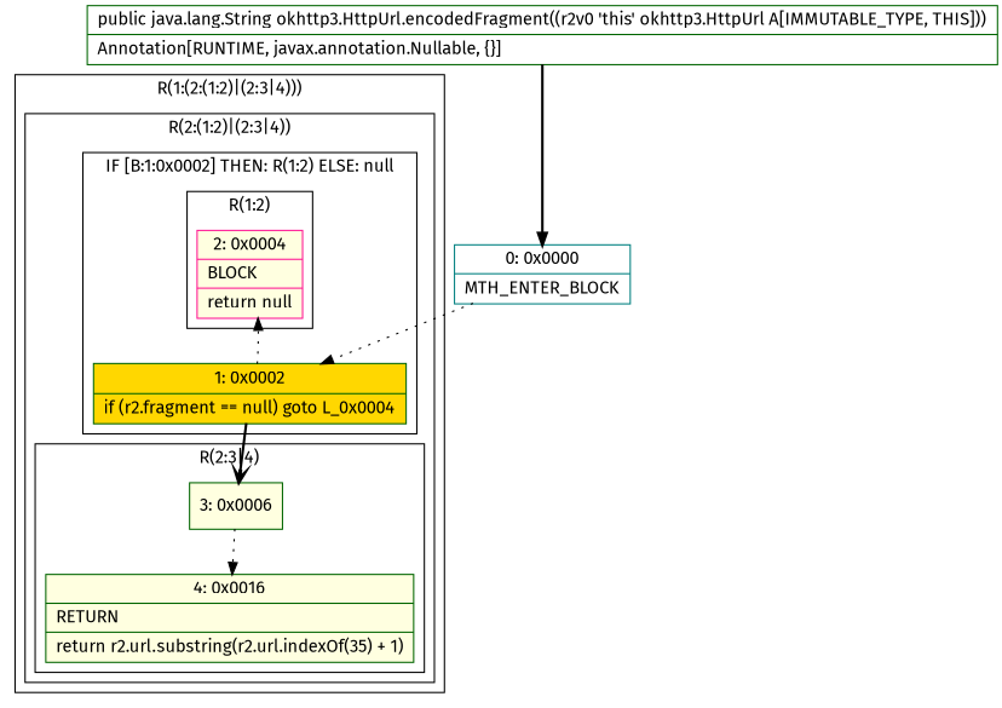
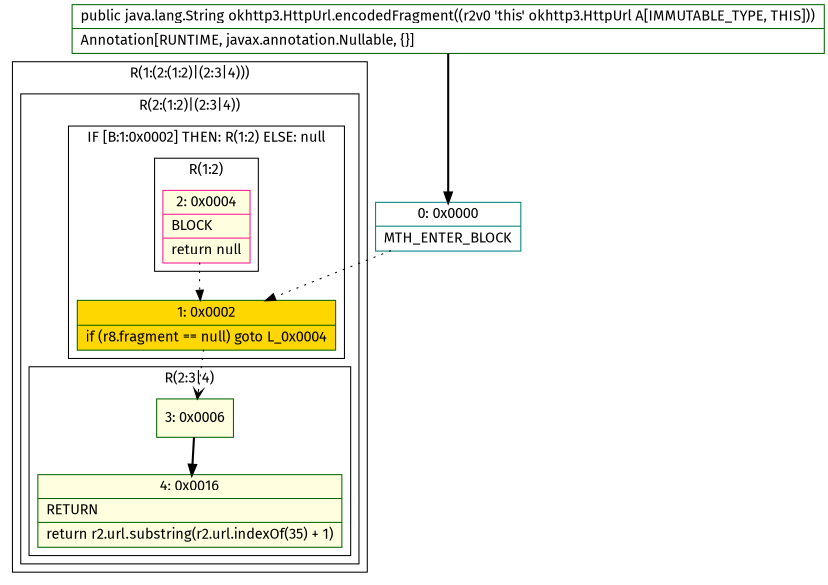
  digraph {
    fontname="Fira Sans"
    node [color=darkgreen fillcolor=lightyellow fontname="Fira Sans" shape=record style=filled]
    edge [arrowhead=normal fontname="Fira Sans" style=dotted]
    n1 [color=deeppink label="{2\:\ 0x0004|BLOCK\l|return null\l}"]
-   n2 [fillcolor=gold label="{1\:\ 0x0002|if (r2.fragment == null) goto L_0x0004\l}"]
+   n2 [fillcolor=gold label="{1\:\ 0x0002|if (r8.fragment == null) goto L_0x0004\l}"]
    n3 [label="{3\:\ 0x0006}"]
    n4 [label="{4\:\ 0x0016|RETURN\l|return r2.url.substring(r2.url.indexOf(35) + 1)\l}"]
    n5 [color=teal fillcolor=white label="{0\:\ 0x0000|MTH_ENTER_BLOCK\l}"]
    n6 [fillcolor=white label="{public java.lang.String okhttp3.HttpUrl.encodedFragment((r2v0 'this' okhttp3.HttpUrl A[IMMUTABLE_TYPE, THIS]))  | Annotation[RUNTIME, javax.annotation.Nullable, \{\}]\l}"]
    subgraph cluster_1 {
      label="R(1:(2:(1:2)|(2:3|4)))"
      subgraph cluster_2 {
        label="R(2:(1:2)|(2:3|4))"
        subgraph cluster_3 {
          label="IF [B:1:0x0002] THEN: R(1:2) ELSE: null"
          n2
          subgraph cluster_4 {
            label="R(1:2)"
            n1
          }
        }
        subgraph cluster_5 {
          label="R(2:3|4)"
          n3
          n4
        }
      }
    }
-   n2 -> n1
-   n2 -> n3 [arrowhead=vee style=bold]
-   n3 -> n4
+   n1 -> n2
+   n2 -> n3 [arrowhead=vee]
+   n3 -> n4 [style=bold]
    n5 -> n2
    n6 -> n5 [style=bold]
  }
